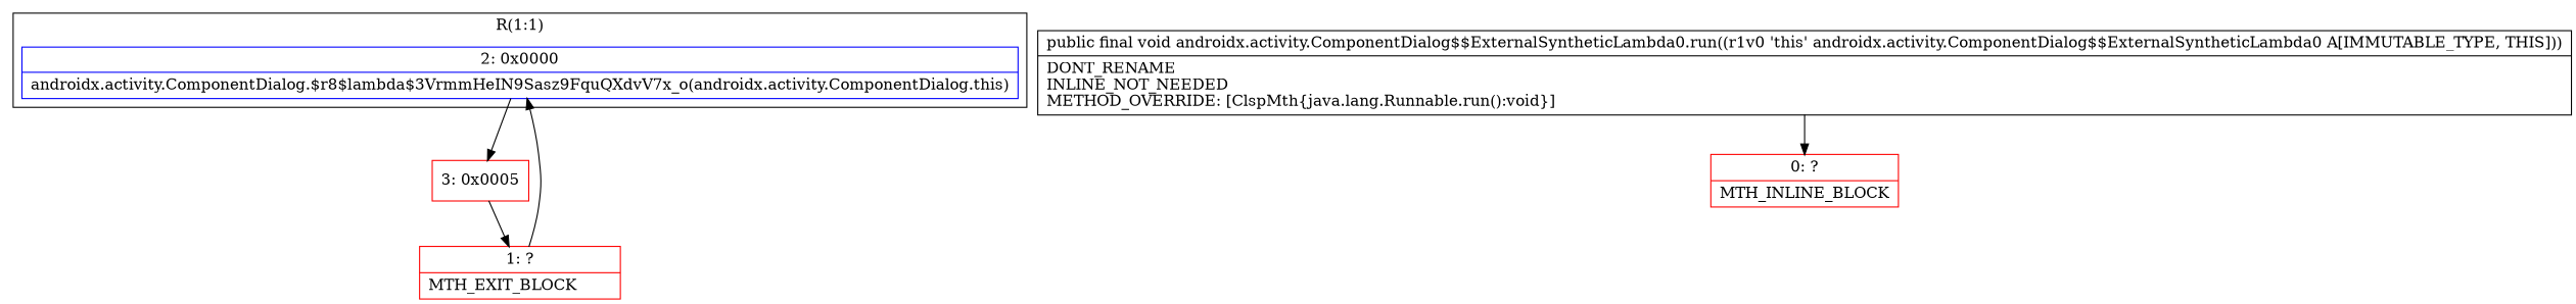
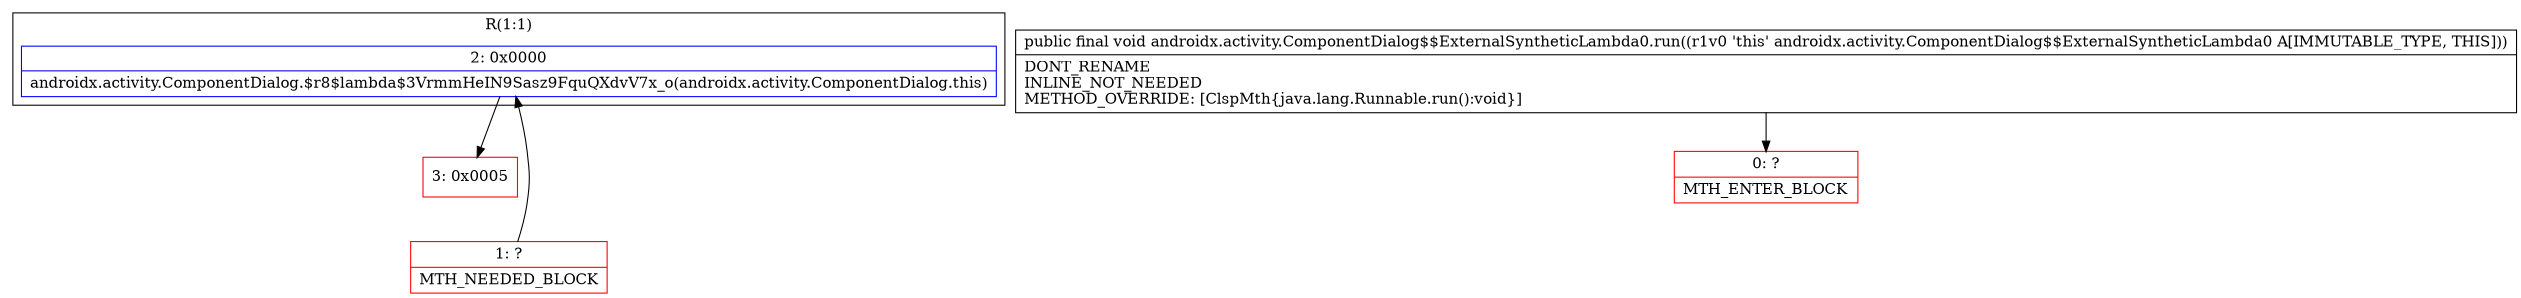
  digraph {
    node [color=red shape=record]
    n1 [color=blue label="{2\:\ 0x0000|androidx.activity.ComponentDialog.$r8$lambda$3VrmmHeIN9Sasz9FquQXdvV7x_o(androidx.activity.ComponentDialog.this)\l}"]
    n2 [label="{3\:\ 0x0005}"]
-   n3 [label="{1\:\ ?|MTH_EXIT_BLOCK\l}"]
-   n4 [label="{0\:\ ?|MTH_INLINE_BLOCK\l}"]
+   n3 [label="{1\:\ ?|MTH_NEEDED_BLOCK\l}"]
+   n4 [label="{0\:\ ?|MTH_ENTER_BLOCK\l}"]
    n5 [label="{public final void androidx.activity.ComponentDialog$$ExternalSyntheticLambda0.run((r1v0 'this' androidx.activity.ComponentDialog$$ExternalSyntheticLambda0 A[IMMUTABLE_TYPE, THIS]))  | DONT_RENAME\lINLINE_NOT_NEEDED\lMETHOD_OVERRIDE: [ClspMth\{java.lang.Runnable.run():void\}]\l}" color=""]
    subgraph cluster_1 {
      label="R(1:1)"
      n1
    }
    n1 -> n2
-   n2 -> n3
    n3 -> n1
    n5 -> n4
  }
